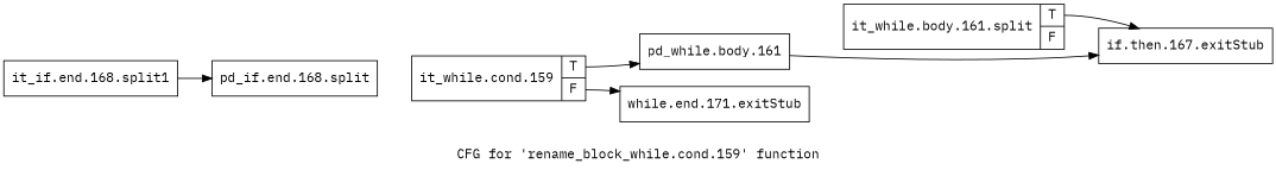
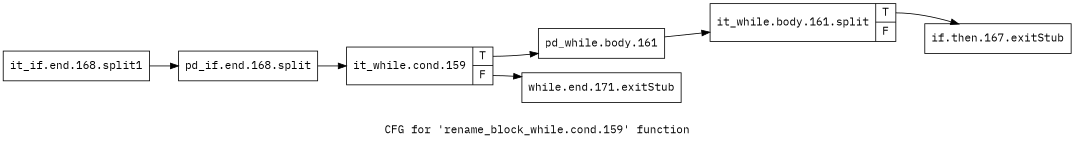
  digraph {
    fontname="IBM Plex Mono"
    label="CFG for 'rename_block_while.cond.159' function"
    rankdir=LR
    node [fontname="IBM Plex Mono" shape=record]
    edge [fontname="IBM Plex Mono"]
    n1 [label="{it_while.cond.159|{<s0>T|<s1>F}}"]
    n2 [label="{while.end.171.exitStub}"]
    n3 [label="{pd_while.body.161}"]
    n4 [label="{it_while.body.161.split|{<s0>T|<s1>F}}"]
    n5 [label="{if.then.167.exitStub}"]
    n6 [label="{it_if.end.168.split1}"]
    n7 [label="{pd_if.end.168.split}"]
    n1 -> n2 [tailport=s1]
    n1 -> n3 [tailport=s0]
-   n3 -> n5
+   n3 -> n4
    n4 -> n5 [tailport=s0]
    n6 -> n7
+   n7 -> n1
  }
